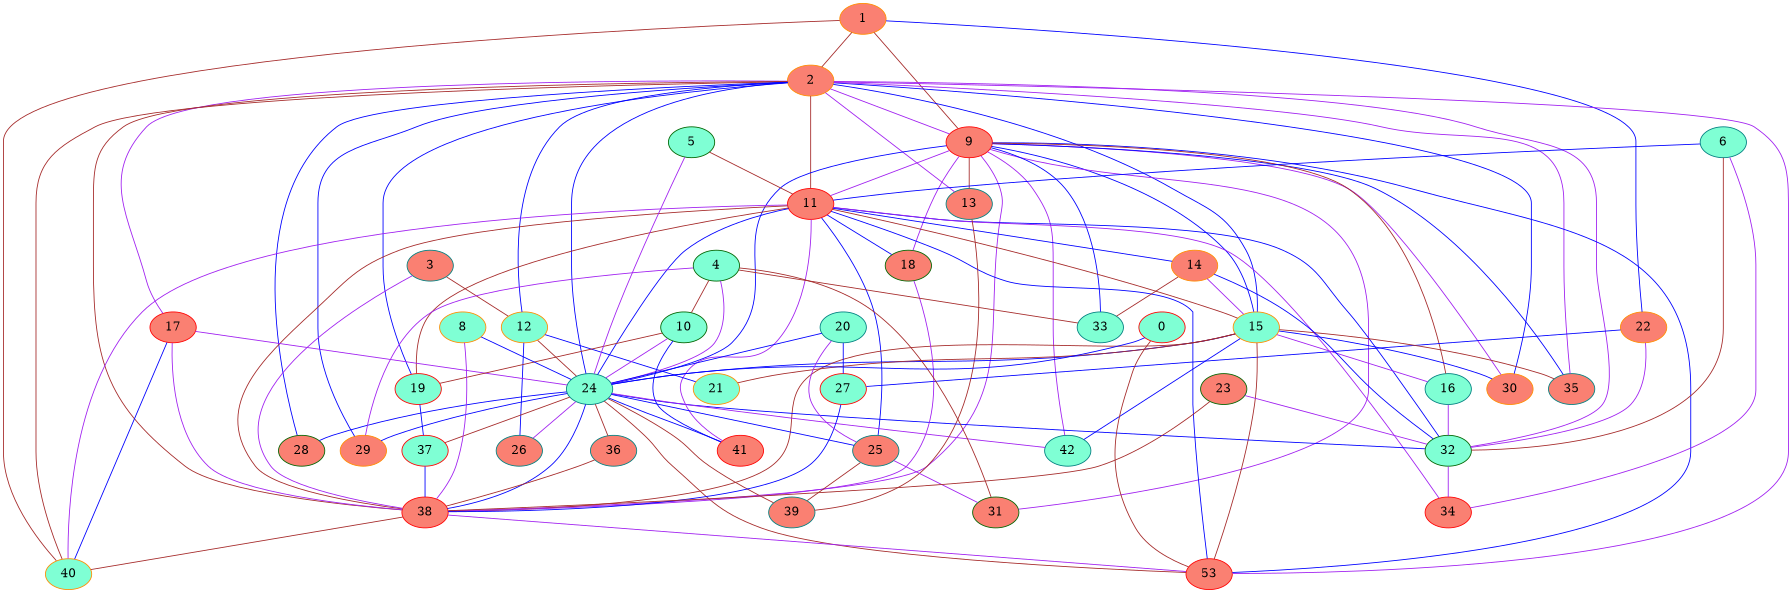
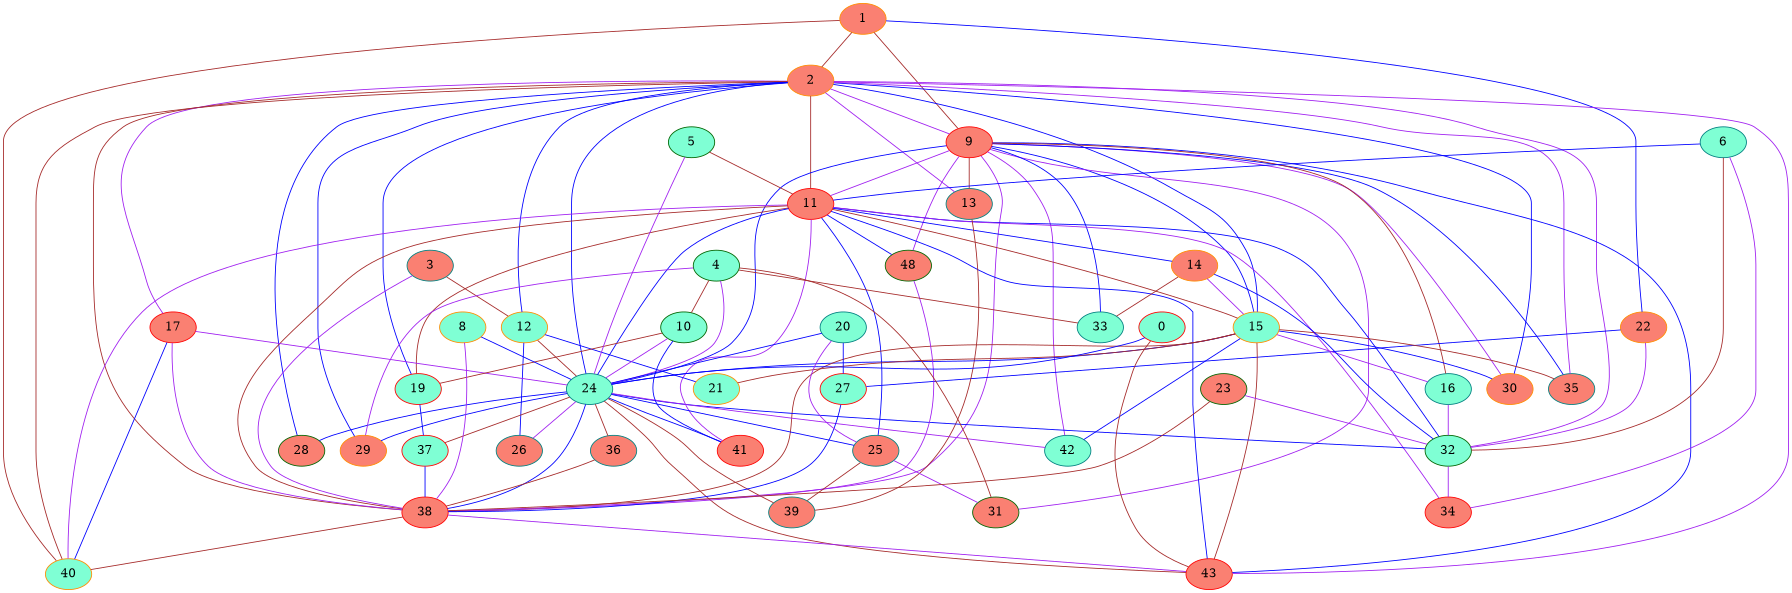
  graph {
    node [color=teal fillcolor=salmon style=filled]
    edge [color=blue weight=1.0]
    1 [color=darkorange]
    2 [color=darkorange]
    9 [color=red]
    22 [color=darkorange]
    40 [color=darkorange fillcolor=aquamarine]
    11 [color=red]
    12 [color=darkorange fillcolor=aquamarine]
    13
    15 [color=darkorange fillcolor=aquamarine]
    17 [color=red]
    19 [color=red fillcolor=aquamarine]
    24 [fillcolor=aquamarine]
    28 [color=darkgreen]
    29 [color=darkorange]
    30 [color=darkorange]
    32 [color=darkgreen fillcolor=aquamarine]
    35
    38 [color=red]
-   43 [color=red label=53]
+   43 [color=red]
    31 [color=darkgreen]
    33 [fillcolor=aquamarine]
    16 [fillcolor=aquamarine]
-   18 [color=darkgreen]
+   18 [color=darkgreen label=48]
    42 [fillcolor=aquamarine]
    27 [color=red fillcolor=aquamarine]
    34 [color=red]
    41 [color=red]
    14 [color=darkorange]
    25
    21 [color=darkorange fillcolor=aquamarine]
    26
    39
    37 [color=red fillcolor=aquamarine]
    36
    3
    4 [color=darkgreen fillcolor=aquamarine]
    10 [color=darkgreen fillcolor=aquamarine]
    5 [color=darkgreen fillcolor=aquamarine]
    6 [fillcolor=aquamarine]
    n40 [color=red fillcolor=aquamarine label=0]
    8 [color=darkorange fillcolor=aquamarine]
    20 [fillcolor=aquamarine]
    23 [color=darkgreen]
    1 -- 2 [color=brown]
    1 -- 9 [color=brown]
    1 -- 22
    1 -- 40 [color=brown]
    2 -- 9 [color=purple weight=3.0]
    2 -- 40 [color=brown]
    2 -- 11 [color=brown weight=5.0]
    2 -- 12
    2 -- 13 [color=purple]
    2 -- 15 [weight=3.0]
    2 -- 17 [color=purple]
    2 -- 19
    2 -- 24 [weight=6.0]
    2 -- 28
    2 -- 29
    2 -- 30
    2 -- 32 [color=purple]
    2 -- 35 [color=purple]
    2 -- 38 [color=brown weight=4.0]
    2 -- 43 [color=purple weight=3.0]
    9 -- 11 [color=purple weight=3.0]
    9 -- 13 [color=brown]
    9 -- 15
    9 -- 24 [weight=2.0]
    9 -- 30 [color=purple]
    9 -- 35
    9 -- 38 [color=purple]
    9 -- 43
    9 -- 31 [color=purple weight=2.0]
    9 -- 33
    9 -- 16 [color=brown]
    9 -- 18 [color=purple]
    9 -- 42 [color=purple]
    22 -- 32 [color=purple]
    22 -- 27
    11 -- 40 [color=purple weight=2.0]
    11 -- 15 [color=brown]
    11 -- 19 [color=brown]
    11 -- 24 [weight=3.0]
    11 -- 32
    11 -- 38 [color=brown weight=2.0]
    11 -- 43
    11 -- 18
    11 -- 34 [color=purple]
    11 -- 41 [color=purple]
    11 -- 14
    11 -- 25
    12 -- 24 [color=brown]
    12 -- 21
    12 -- 26
    13 -- 39 [color=brown]
    15 -- 24 [weight=3.0]
    15 -- 30
    15 -- 35 [color=brown]
    15 -- 38 [color=brown]
    15 -- 43 [color=brown weight=2.0]
    15 -- 16 [color=purple]
    15 -- 42
    15 -- 21 [color=brown]
    17 -- 40
    17 -- 24 [color=purple]
    17 -- 38 [color=purple]
    19 -- 37
    24 -- 28
    24 -- 29
    24 -- 32 [weight=2.0]
    24 -- 38 [weight=2.0]
    24 -- 43 [color=brown weight=3.0]
    24 -- 42 [color=purple]
    24 -- 41
    24 -- 25
    24 -- 26 [color=purple]
    24 -- 39 [color=brown weight=2.0]
    24 -- 37 [color=brown]
    24 -- 36 [color=brown]
    32 -- 34 [color=purple]
    38 -- 40 [color=brown]
    38 -- 43 [color=purple]
    16 -- 32 [color=purple]
    18 -- 38 [color=purple]
    27 -- 38
    14 -- 15 [color=purple]
    14 -- 32
    14 -- 33 [color=brown]
    25 -- 31 [color=purple]
    25 -- 39 [color=brown]
    37 -- 38 [weight=2.0]
    36 -- 38 [color=brown]
    3 -- 12 [color=brown]
    3 -- 38 [color=purple]
    4 -- 24 [color=purple weight=2.0]
    4 -- 29 [color=purple]
    4 -- 31 [color=brown]
    4 -- 33 [color=brown]
    4 -- 10 [color=brown]
    10 -- 19 [color=brown]
    10 -- 24 [color=purple weight=2.0]
    10 -- 41
    5 -- 11 [color=brown]
    5 -- 24 [color=purple]
    6 -- 11
    6 -- 32 [color=brown]
    6 -- 34 [color=purple]
    n40 -- 24 [weight=2.0]
    n40 -- 43 [color=brown]
    8 -- 24
    8 -- 38 [color=purple]
    20 -- 24
    20 -- 27
    20 -- 25 [color=purple]
    23 -- 32 [color=purple]
    23 -- 38 [color=brown]
  }
